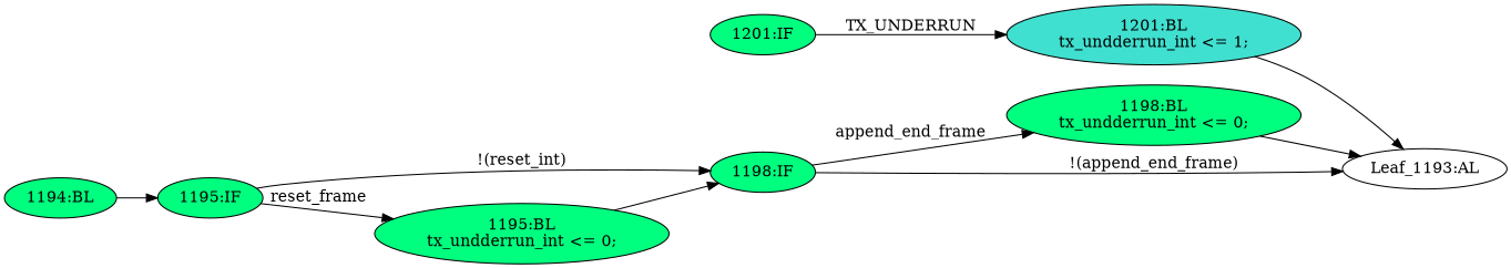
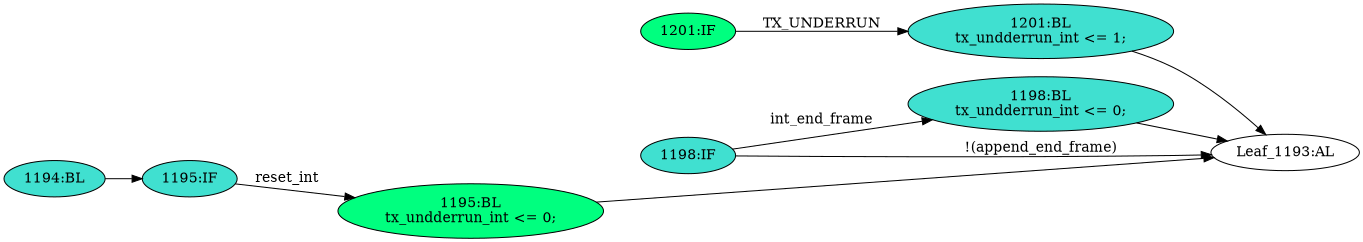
  strict digraph {
    rankdir=LR
    node [fillcolor=springgreen statements="[]" style=filled typ=Block]
    edge [cond="[]" lineno=None]
-   n1 [ast="<pyverilog.vparser.ast.IfStatement object at 0x7f2e12fb0610>" label="1198:IF" typ=IfStatement]
-   n2 [ast="<pyverilog.vparser.ast.Block object at 0x7f2e12fb0890>" label="1198:BL\ntx_undderrun_int <= 0;" statements="[<pyverilog.vparser.ast.NonblockingSubstitution object at 0x7f2e12fb08d0>]"]
+   n1 [ast="<pyverilog.vparser.ast.IfStatement object at 0x7f2e12fb0610>" fillcolor=turquoise label="1198:IF" typ=IfStatement]
+   n2 [ast="<pyverilog.vparser.ast.Block object at 0x7f2e12fb0890>" fillcolor=turquoise label="1198:BL\ntx_undderrun_int <= 0;" statements="[<pyverilog.vparser.ast.NonblockingSubstitution object at 0x7f2e12fb08d0>]"]
    n3 [def_var="['tx_undderrun_int']" label="Leaf_1193:AL" fillcolor="" statements="" style="" typ=""]
    n4 [ast="<pyverilog.vparser.ast.IfStatement object at 0x7f2e12fb0650>" label="1201:IF" typ=IfStatement]
    n5 [ast="<pyverilog.vparser.ast.Block object at 0x7f2e12fb0690>" fillcolor=turquoise label="1201:BL\ntx_undderrun_int <= 1;" statements="[<pyverilog.vparser.ast.NonblockingSubstitution object at 0x7f2e12fb06d0>]"]
-   n6 [ast="<pyverilog.vparser.ast.Block object at 0x7f2e12fb0c90>" label="1194:BL"]
-   n7 [ast="<pyverilog.vparser.ast.IfStatement object at 0x7f2e12fb0cd0>" label="1195:IF" typ=IfStatement]
+   n6 [ast="<pyverilog.vparser.ast.Block object at 0x7f2e12fb0c90>" fillcolor=turquoise label="1194:BL"]
+   n7 [ast="<pyverilog.vparser.ast.IfStatement object at 0x7f2e12fb0cd0>" fillcolor=turquoise label="1195:IF" typ=IfStatement]
    n8 [ast="<pyverilog.vparser.ast.Block object at 0x7f2e12fb0c50>" label="1195:BL\ntx_undderrun_int <= 0;" statements="[<pyverilog.vparser.ast.NonblockingSubstitution object at 0x7f2e12fb0ad0>]"]
-   n1 -> n2 [cond="['append_end_frame']" label=append_end_frame lineno=1198]
+   n1 -> n2 [cond="['append_end_frame']" label=int_end_frame lineno=1198]
    n1 -> n3 [cond="['append_end_frame']" label="!(append_end_frame)" lineno=1198]
    n2 -> n3
    n4 -> n5 [cond="['TX_UNDERRUN']" label=TX_UNDERRUN lineno=1201]
    n5 -> n3
    n6 -> n7
-   n7 -> n1 [cond="['reset_int']" label="!(reset_int)" lineno=1195]
-   n7 -> n8 [cond="['reset_int']" label=reset_frame lineno=1195]
-   n8 -> n1
+   n7 -> n8 [cond="['reset_int']" label=reset_int lineno=1195]
+   n8 -> n3
  }
